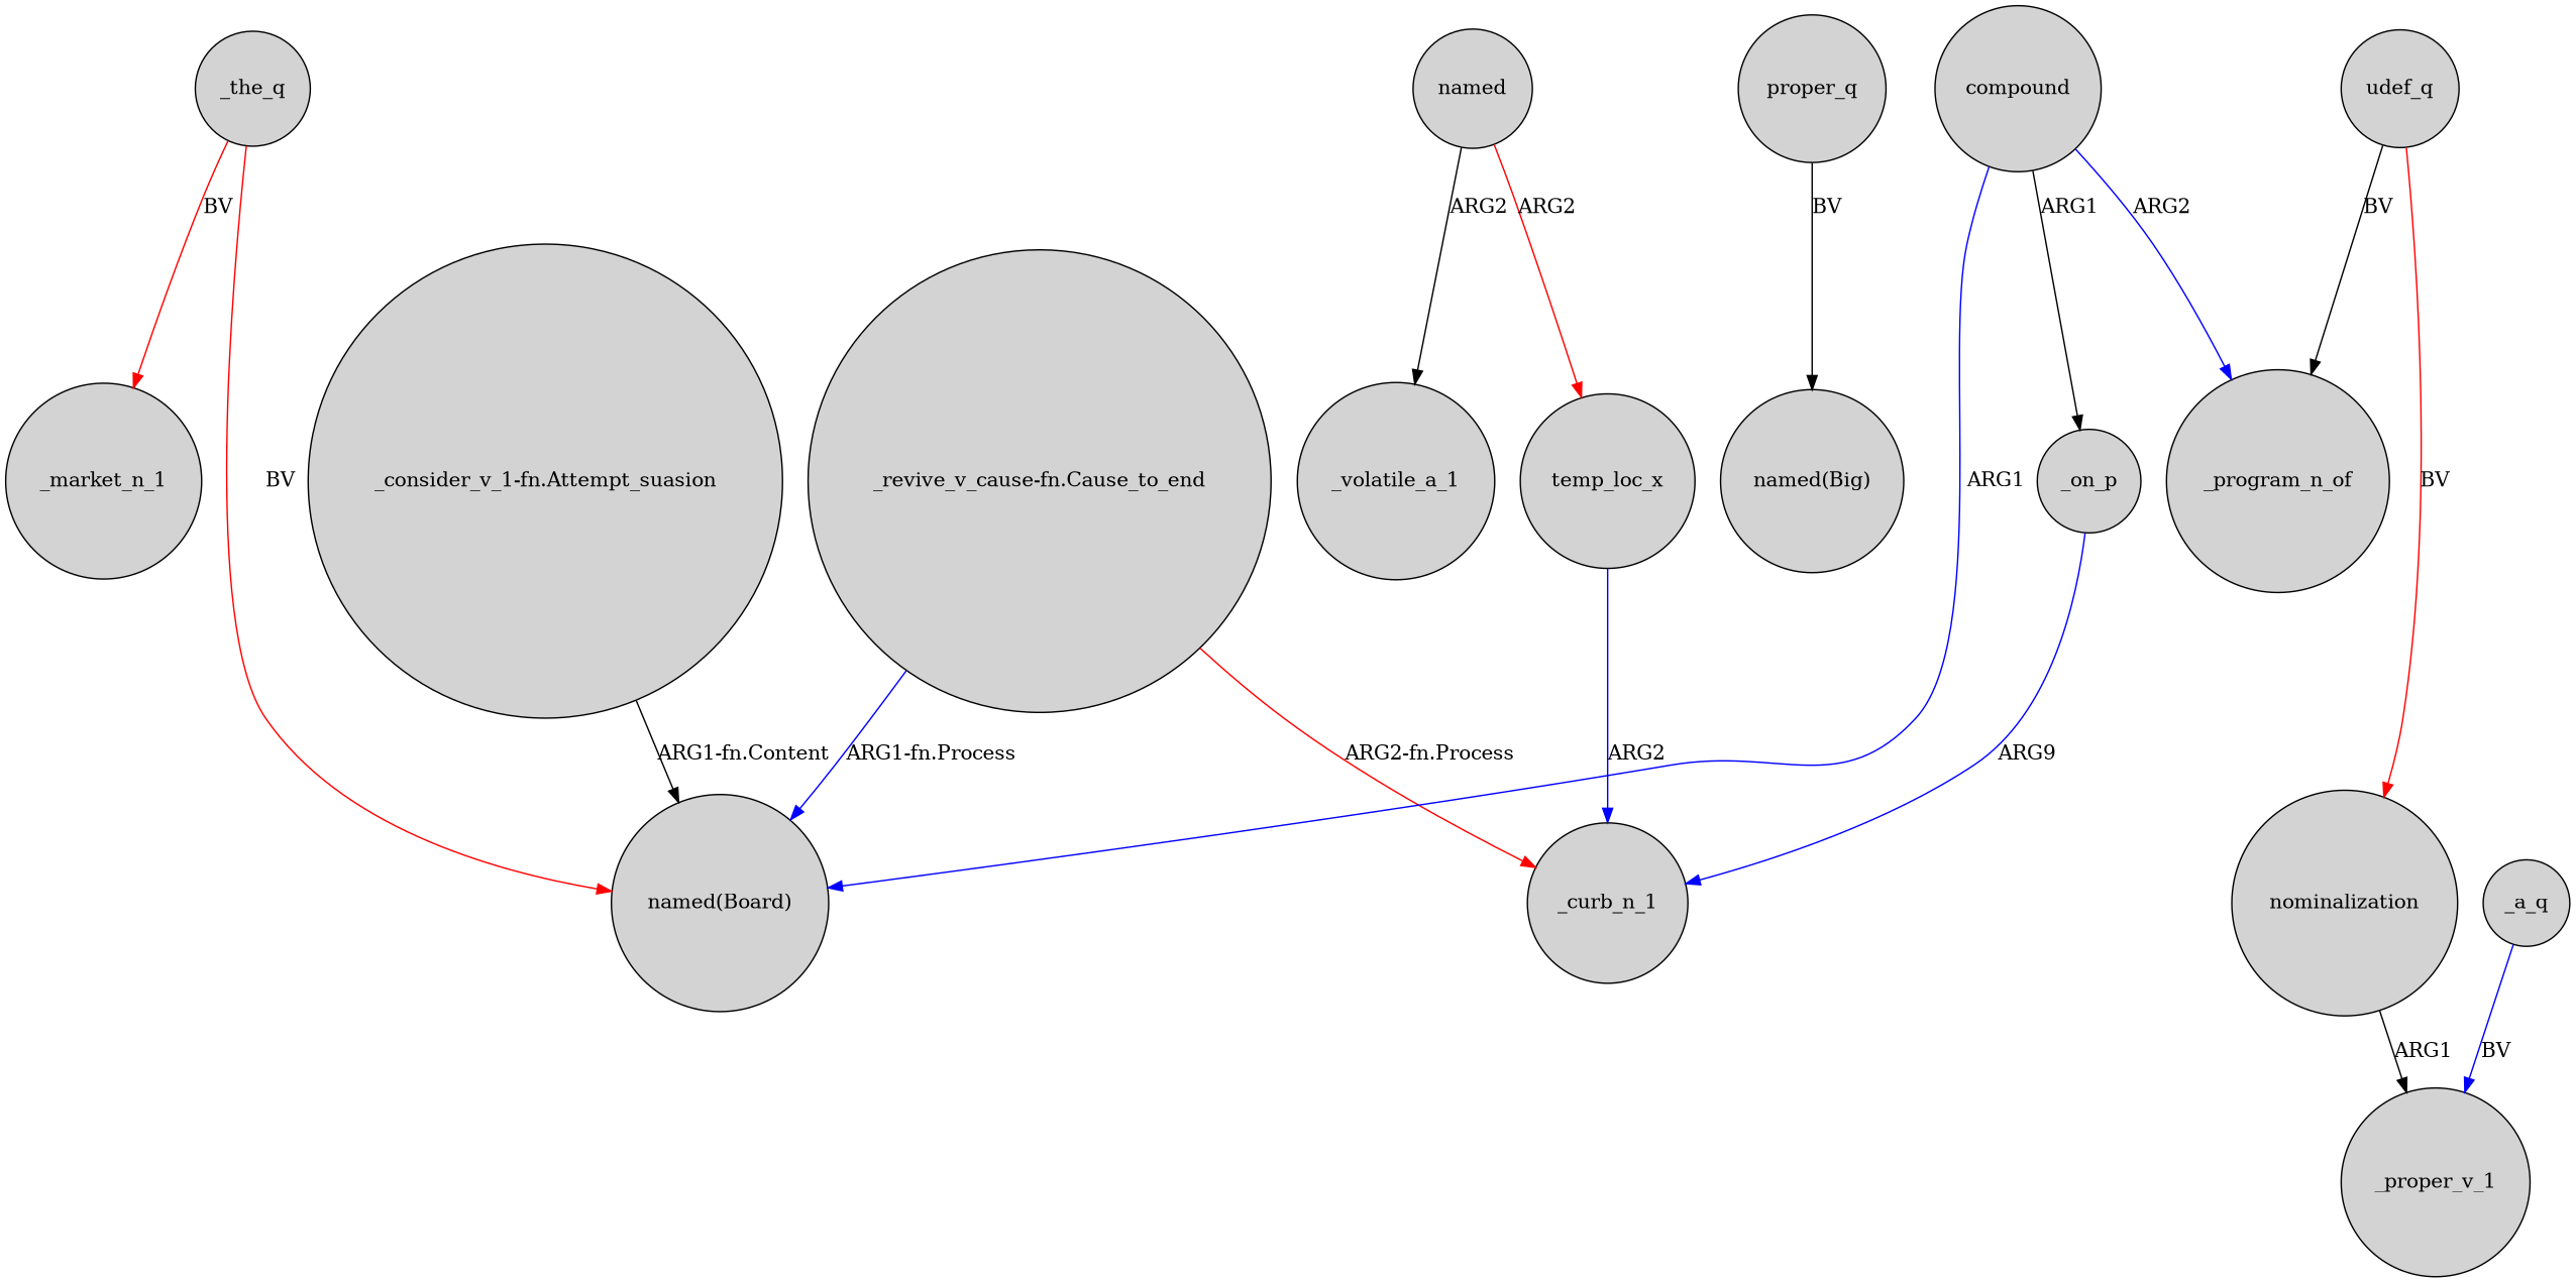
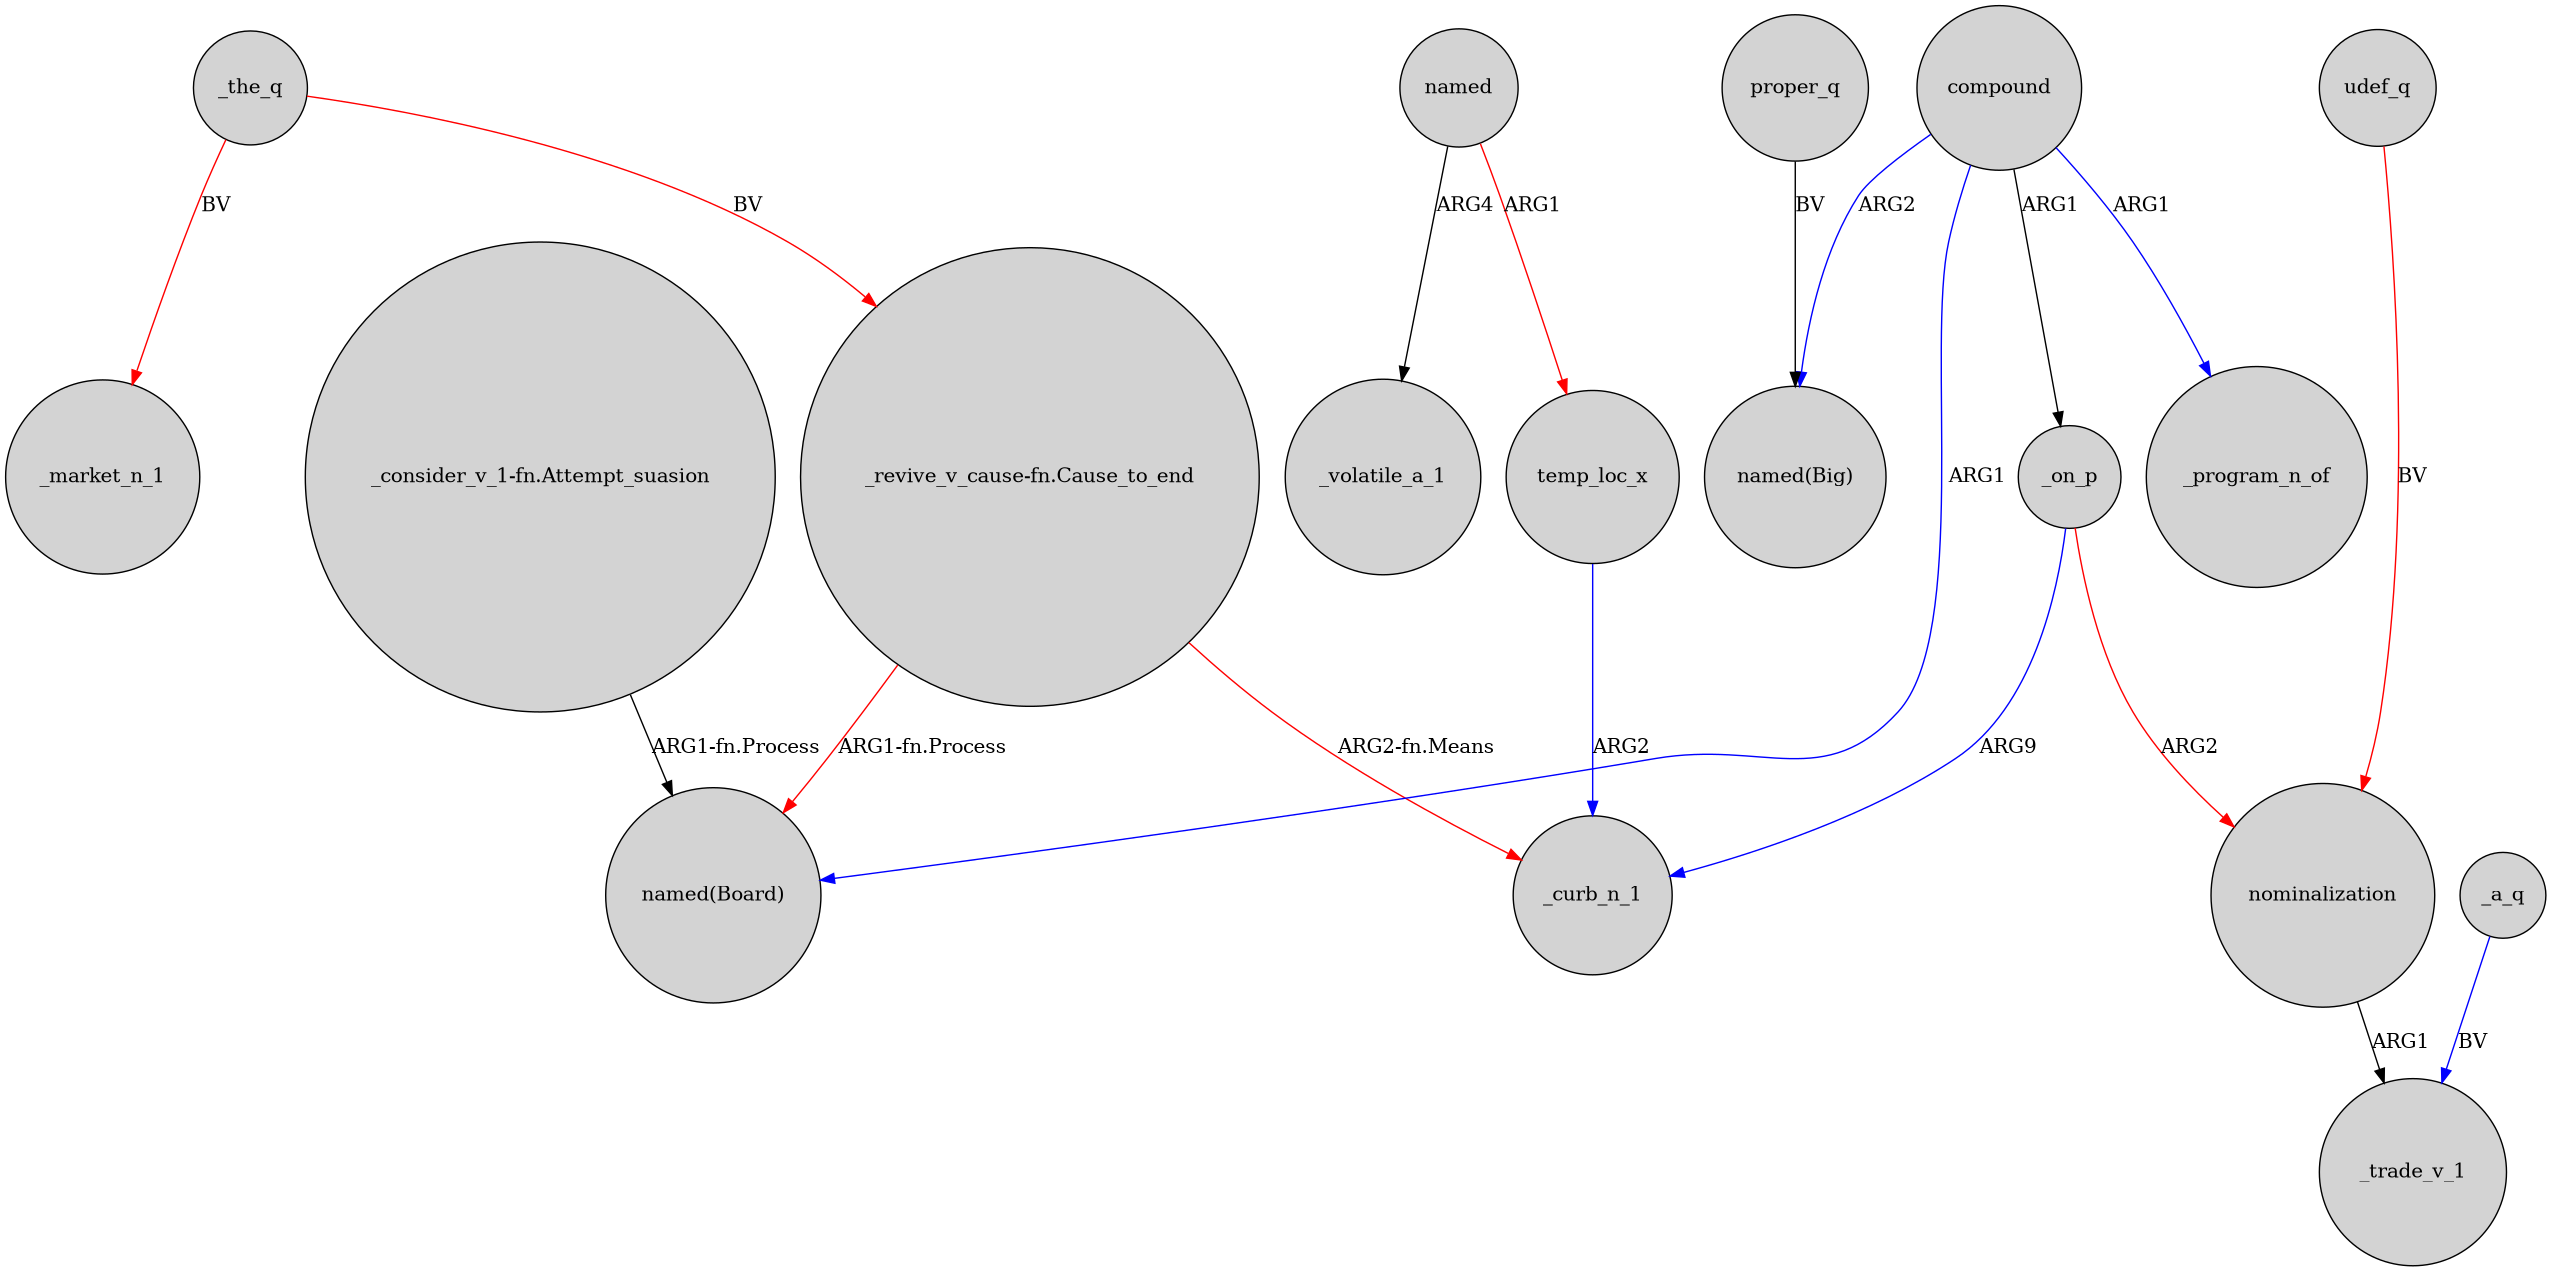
  digraph {
    node [shape=circle style=filled]
    edge [color=blue]
    _the_q
    "named(Board)"
    _market_n_1
    "_revive_v_cause-fn.Cause_to_end"
    _curb_n_1
    _on_p
    nominalization
-   _trade_v_1 [label=_proper_v_1]
+   _trade_v_1
    n9 [label=named]
    _volatile_a_1
    temp_loc_x
    compound
    "named(Big)"
    _program_n_of
    udef_q
    _a_q
    "_consider_v_1-fn.Attempt_suasion"
    proper_q
-   _the_q -> "named(Board)" [color=red label=BV]
+   _the_q -> "_revive_v_cause-fn.Cause_to_end" [color=red label=BV]
    _the_q -> _market_n_1 [color=red label=BV]
-   "_revive_v_cause-fn.Cause_to_end" -> "named(Board)" [label="ARG1-fn.Process"]
-   "_revive_v_cause-fn.Cause_to_end" -> _curb_n_1 [color=red label="ARG2-fn.Process"]
+   "_revive_v_cause-fn.Cause_to_end" -> "named(Board)" [color=red label="ARG1-fn.Process"]
+   "_revive_v_cause-fn.Cause_to_end" -> _curb_n_1 [color=red label="ARG2-fn.Means"]
    _on_p -> _curb_n_1 [label=ARG9]
+   _on_p -> nominalization [color=red label=ARG2]
    nominalization -> _trade_v_1 [color=black label=ARG1]
-   n9 -> _volatile_a_1 [color=black label=ARG2]
-   n9 -> temp_loc_x [color=red label=ARG2]
+   n9 -> _volatile_a_1 [color=black label=ARG4]
+   n9 -> temp_loc_x [color=red label=ARG1]
    temp_loc_x -> _curb_n_1 [label=ARG2]
    compound -> "named(Board)" [label=ARG1]
    compound -> _on_p [color=black label=ARG1]
-   compound -> _program_n_of [label=ARG2]
+   compound -> "named(Big)" [label=ARG2]
+   compound -> _program_n_of [label=ARG1]
    udef_q -> nominalization [color=red label=BV]
-   udef_q -> _program_n_of [color=black label=BV]
    _a_q -> _trade_v_1 [label=BV]
-   "_consider_v_1-fn.Attempt_suasion" -> "named(Board)" [color=black label="ARG1-fn.Content"]
+   "_consider_v_1-fn.Attempt_suasion" -> "named(Board)" [color=black label="ARG1-fn.Process"]
    proper_q -> "named(Big)" [color=black label=BV]
  }
